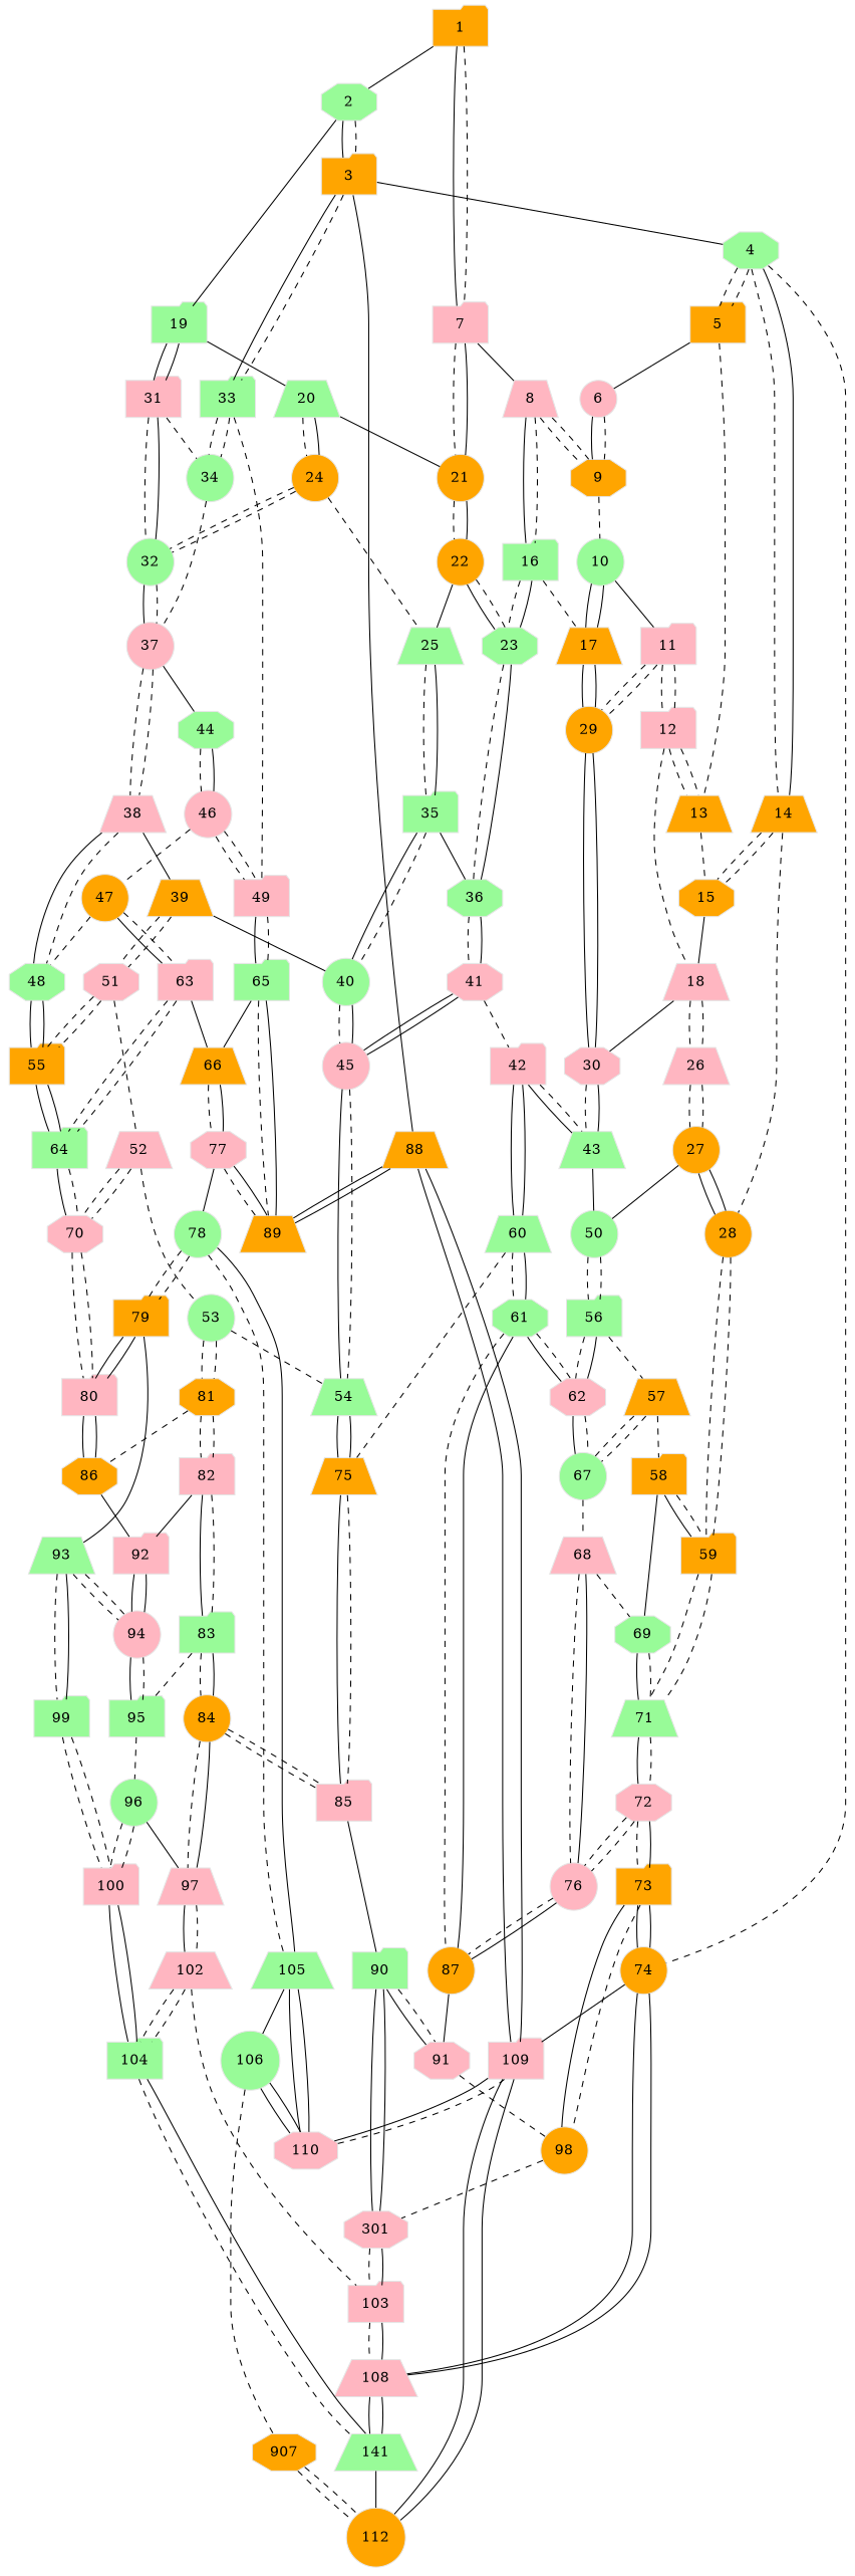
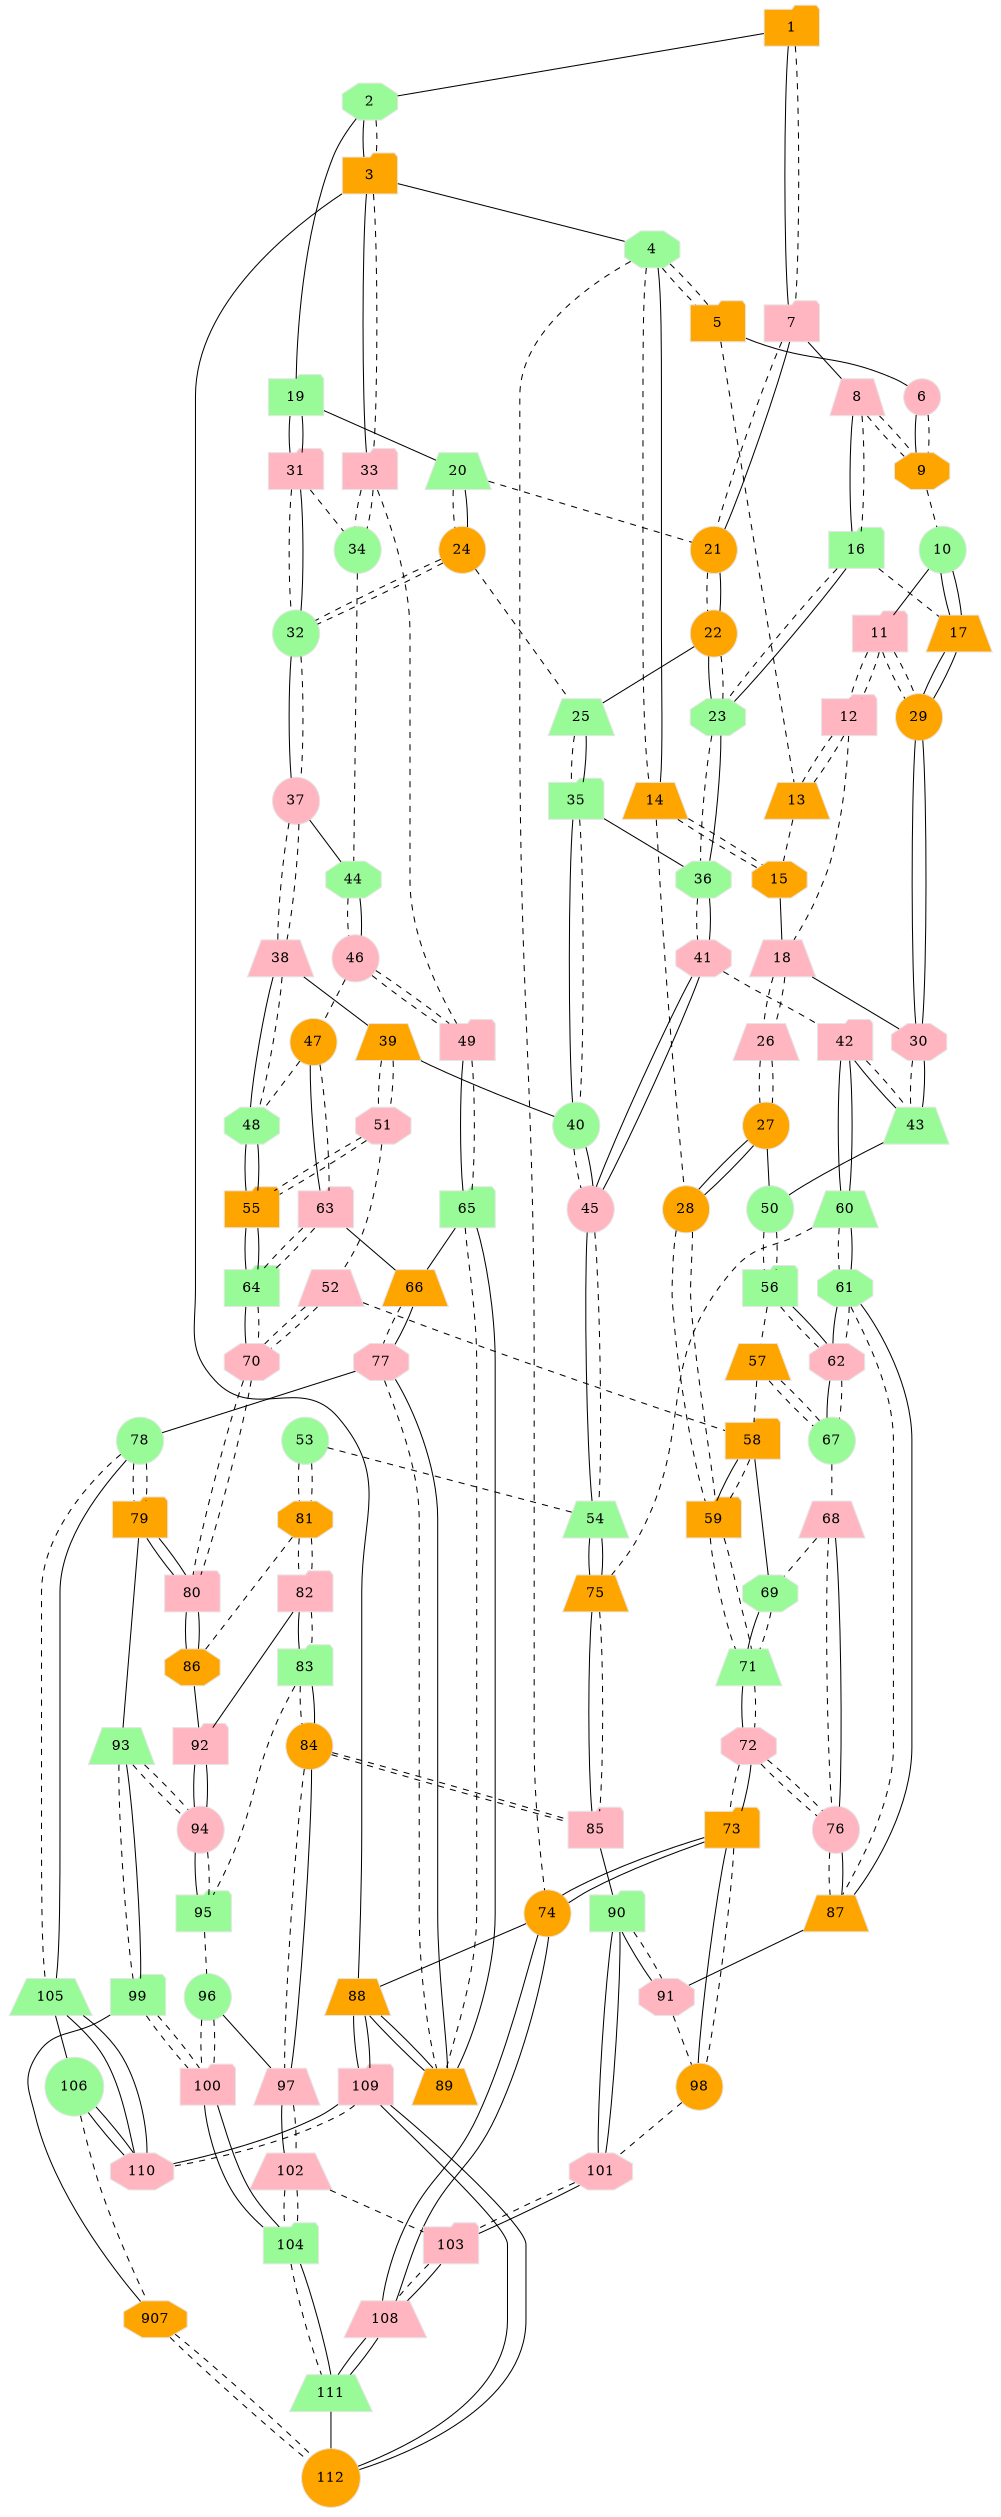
  graph {
    node [color=gray90 fillcolor=palegreen shape=folder style=filled]
    edge [style=dashed]
    1 [fillcolor=orange]
    2 [shape=octagon]
    7 [fillcolor=lightpink]
    3 [fillcolor=orange]
    19
    8 [fillcolor=lightpink shape=trapezium]
    21 [fillcolor=orange shape=circle]
    4 [shape=octagon]
-   33
+   33 [fillcolor=lightpink]
    88 [fillcolor=orange shape=trapezium]
    20 [shape=trapezium]
    31 [fillcolor=lightpink]
    5 [fillcolor=orange]
    14 [fillcolor=orange shape=trapezium]
    74 [fillcolor=orange shape=circle]
    34 [shape=circle]
    49 [fillcolor=lightpink]
    89 [fillcolor=orange shape=trapezium]
    109 [fillcolor=lightpink]
    6 [fillcolor=lightpink shape=circle]
    13 [fillcolor=orange shape=trapezium]
    15 [fillcolor=orange shape=octagon]
    28 [fillcolor=orange shape=circle]
    108 [fillcolor=lightpink shape=trapezium]
    9 [fillcolor=orange shape=octagon]
    10 [shape=circle]
    16
    22 [fillcolor=orange shape=circle]
    17 [fillcolor=orange shape=trapezium]
    23 [shape=octagon]
    11 [fillcolor=lightpink]
    12 [fillcolor=lightpink]
    29 [fillcolor=orange shape=circle]
    18 [fillcolor=lightpink shape=trapezium]
    30 [fillcolor=lightpink shape=octagon]
    26 [fillcolor=lightpink shape=trapezium]
    59 [fillcolor=orange]
    36 [shape=octagon]
    27 [fillcolor=orange shape=circle]
    24 [fillcolor=orange shape=circle]
    32 [shape=circle]
    25 [shape=trapezium]
    35
    41 [fillcolor=lightpink shape=octagon]
    37 [fillcolor=lightpink shape=circle]
    40 [shape=circle]
    50 [shape=circle]
    43 [shape=trapezium]
    56
    71 [shape=trapezium]
    44 [shape=octagon]
    38 [fillcolor=lightpink shape=trapezium]
    65
    46 [fillcolor=lightpink shape=circle]
    45 [fillcolor=lightpink shape=circle]
    42 [fillcolor=lightpink]
    39 [fillcolor=orange shape=trapezium]
    48 [shape=octagon]
    51 [fillcolor=lightpink shape=octagon]
    55 [fillcolor=orange]
    52 [fillcolor=lightpink shape=trapezium]
    54 [shape=trapezium]
    60 [shape=trapezium]
    75 [fillcolor=orange shape=trapezium]
    61 [shape=octagon]
    47 [fillcolor=orange shape=circle]
    63 [fillcolor=lightpink]
    64
    66 [fillcolor=orange shape=trapezium]
    57 [fillcolor=orange shape=trapezium]
    62 [fillcolor=lightpink shape=octagon]
    53 [shape=circle]
    70 [fillcolor=lightpink shape=octagon]
    81 [fillcolor=orange shape=octagon]
    80 [fillcolor=lightpink]
    86 [fillcolor=orange shape=octagon]
    82 [fillcolor=lightpink]
    85 [fillcolor=lightpink]
    58 [fillcolor=orange]
    67 [shape=circle]
    69 [shape=octagon]
    68 [fillcolor=lightpink shape=trapezium]
    72 [fillcolor=lightpink shape=octagon]
-   87 [fillcolor=orange shape=circle]
+   87 [fillcolor=orange shape=trapezium]
    91 [fillcolor=lightpink shape=octagon]
    77 [fillcolor=lightpink shape=octagon]
    78 [shape=circle]
    76 [fillcolor=lightpink shape=circle]
    73 [fillcolor=orange]
    98 [fillcolor=orange shape=circle]
-   101 [fillcolor=lightpink shape=octagon label=301]
-   111 [shape=trapezium label=141]
+   101 [fillcolor=lightpink shape=octagon]
+   111 [shape=trapezium]
    90
    79 [fillcolor=orange]
    105 [shape=trapezium]
    93 [shape=trapezium]
    106 [shape=circle]
    110 [fillcolor=lightpink shape=octagon]
    94 [fillcolor=lightpink shape=circle]
    99
    92 [fillcolor=lightpink]
    83
    84 [fillcolor=orange shape=circle]
    95
    97 [fillcolor=lightpink shape=trapezium]
    96 [shape=circle]
    102 [fillcolor=lightpink shape=trapezium]
    112 [fillcolor=orange shape=circle]
    103 [fillcolor=lightpink]
    100 [fillcolor=lightpink]
    n111 [fillcolor=orange label=907 shape=octagon]
    104
    1 -- 2 [style=solid]
    1 -- 7 [style=solid]
    1 -- 7
    2 -- 3 [style=solid]
    2 -- 3
    2 -- 19 [style=solid]
    7 -- 8 [style=solid]
    7 -- 21
    7 -- 21 [style=solid]
    3 -- 4 [style=solid]
    3 -- 33 [style=solid]
    3 -- 33
    3 -- 88 [style=solid]
    19 -- 20 [style=solid]
    19 -- 31 [style=solid]
    19 -- 31 [style=solid]
    8 -- 9
    8 -- 9
    8 -- 16 [style=solid]
    8 -- 16
    21 -- 22
    21 -- 22 [style=solid]
    4 -- 5
    4 -- 5
    4 -- 14
    4 -- 14 [style=solid]
    4 -- 74
    33 -- 34
    33 -- 34
    33 -- 49
    88 -- 89 [style=solid]
    88 -- 89 [style=solid]
    88 -- 109 [style=solid]
    88 -- 109 [style=solid]
-   20 -- 21 [style=solid]
+   20 -- 21
    20 -- 24
    20 -- 24 [style=solid]
    31 -- 34
    31 -- 32
    31 -- 32 [style=solid]
    5 -- 6 [style=solid]
    5 -- 13
    14 -- 15
    14 -- 15
    14 -- 28
-   74 -- 109 [style=solid]
+   74 -- 88 [style=solid]
    74 -- 108 [style=solid]
    74 -- 108 [style=solid]
-   34 -- 37
+   34 -- 44
    49 -- 65 [style=solid]
    49 -- 65
    109 -- 110 [style=solid]
    109 -- 110
    109 -- 112 [style=solid]
    109 -- 112 [style=solid]
    6 -- 9 [style=solid]
    6 -- 9
    13 -- 15
    15 -- 18 [style=solid]
    28 -- 59
    28 -- 59
    108 -- 111 [style=solid]
    108 -- 111 [style=solid]
    9 -- 10
    10 -- 17 [style=solid]
    10 -- 17 [style=solid]
    10 -- 11 [style=solid]
    16 -- 17
    16 -- 23
    16 -- 23 [style=solid]
    22 -- 23 [style=solid]
    22 -- 23
    22 -- 25 [style=solid]
    17 -- 29 [style=solid]
    17 -- 29 [style=solid]
    23 -- 36
    23 -- 36 [style=solid]
    11 -- 12
    11 -- 12
    11 -- 29
    11 -- 29
    12 -- 13
    12 -- 13
    12 -- 18
    29 -- 30 [style=solid]
    29 -- 30 [style=solid]
    18 -- 30 [style=solid]
    18 -- 26
    18 -- 26
    30 -- 43
    30 -- 43 [style=solid]
    26 -- 27
    26 -- 27
    59 -- 71
    59 -- 71
    36 -- 41
    36 -- 41 [style=solid]
    27 -- 28 [style=solid]
    27 -- 28 [style=solid]
    27 -- 50 [style=solid]
    24 -- 32
    24 -- 32
    24 -- 25
    32 -- 37 [style=solid]
    32 -- 37
    25 -- 35
    25 -- 35 [style=solid]
    35 -- 36 [style=solid]
    35 -- 40 [style=solid]
    35 -- 40
    41 -- 45 [style=solid]
    41 -- 45 [style=solid]
    41 -- 42
    37 -- 44 [style=solid]
    37 -- 38
    37 -- 38
    40 -- 45
    40 -- 45 [style=solid]
    50 -- 56
    50 -- 56
    43 -- 50 [style=solid]
    56 -- 57
    56 -- 62
    56 -- 62 [style=solid]
    71 -- 72 [style=solid]
    71 -- 72
    44 -- 46
    44 -- 46 [style=solid]
    38 -- 39 [style=solid]
    38 -- 48 [style=solid]
    38 -- 48
    65 -- 89
    65 -- 89 [style=solid]
    65 -- 66 [style=solid]
    46 -- 49
    46 -- 49
    46 -- 47
    45 -- 54 [style=solid]
    45 -- 54
    42 -- 43 [style=solid]
    42 -- 43
    42 -- 60 [style=solid]
    42 -- 60 [style=solid]
    39 -- 40 [style=solid]
    39 -- 51
    39 -- 51
    48 -- 55 [style=solid]
    48 -- 55 [style=solid]
    51 -- 55
    51 -- 55
    51 -- 52
    55 -- 64 [style=solid]
    55 -- 64 [style=solid]
-   52 -- 53
+   52 -- 58
    52 -- 70
    52 -- 70
    54 -- 75 [style=solid]
    54 -- 75 [style=solid]
    60 -- 75
    60 -- 61
    60 -- 61 [style=solid]
    75 -- 85 [style=solid]
    75 -- 85
    61 -- 62 [style=solid]
    61 -- 62
    61 -- 87
    61 -- 87 [style=solid]
    47 -- 48
    47 -- 63 [style=solid]
    47 -- 63
    63 -- 64
    63 -- 64
    63 -- 66 [style=solid]
    64 -- 70 [style=solid]
    64 -- 70
    66 -- 77
    66 -- 77 [style=solid]
    57 -- 58
    57 -- 67
    57 -- 67
    62 -- 67 [style=solid]
    62 -- 67
    53 -- 54
    53 -- 81
    53 -- 81
    70 -- 80
    70 -- 80
    81 -- 86
    81 -- 82
    81 -- 82
    80 -- 86 [style=solid]
    80 -- 86 [style=solid]
    86 -- 92 [style=solid]
    82 -- 92 [style=solid]
    82 -- 83 [style=solid]
    82 -- 83
    85 -- 90 [style=solid]
    58 -- 59 [style=solid]
    58 -- 59
    58 -- 69 [style=solid]
    67 -- 68
    69 -- 71 [style=solid]
    69 -- 71
    68 -- 69
    68 -- 76
    68 -- 76 [style=solid]
    72 -- 76
    72 -- 76
    72 -- 73
    72 -- 73 [style=solid]
    87 -- 91 [style=solid]
    91 -- 98
    77 -- 89
    77 -- 89 [style=solid]
    77 -- 78 [style=solid]
    78 -- 79
    78 -- 79
    78 -- 105
    78 -- 105 [style=solid]
    76 -- 87
    76 -- 87 [style=solid]
    73 -- 74 [style=solid]
    73 -- 74 [style=solid]
    73 -- 98 [style=solid]
    73 -- 98
    98 -- 101
    101 -- 103
    101 -- 103 [style=solid]
    111 -- 112 [style=solid]
    90 -- 91 [style=solid]
    90 -- 91
    90 -- 101 [style=solid]
    90 -- 101 [style=solid]
    79 -- 80 [style=solid]
    79 -- 80 [style=solid]
    79 -- 93 [style=solid]
    105 -- 106 [style=solid]
    105 -- 110 [style=solid]
    105 -- 110 [style=solid]
    93 -- 94
    93 -- 94
    93 -- 99
    93 -- 99 [style=solid]
    106 -- 110 [style=solid]
    106 -- 110 [style=solid]
    106 -- n111
    94 -- 95 [style=solid]
    94 -- 95
    99 -- 100
    99 -- 100
+   99 -- n111 [style=solid]
    92 -- 94 [style=solid]
    92 -- 94 [style=solid]
    83 -- 84
    83 -- 84 [style=solid]
    83 -- 95
    84 -- 85
    84 -- 85
    84 -- 97
    84 -- 97 [style=solid]
    95 -- 96
    97 -- 102 [style=solid]
    97 -- 102
    96 -- 97 [style=solid]
    96 -- 100
    96 -- 100
    102 -- 103
    102 -- 104
    102 -- 104
    103 -- 108
    103 -- 108 [style=solid]
    100 -- 104 [style=solid]
    100 -- 104 [style=solid]
    n111 -- 112
    n111 -- 112
    104 -- 111
    104 -- 111 [style=solid]
  }
